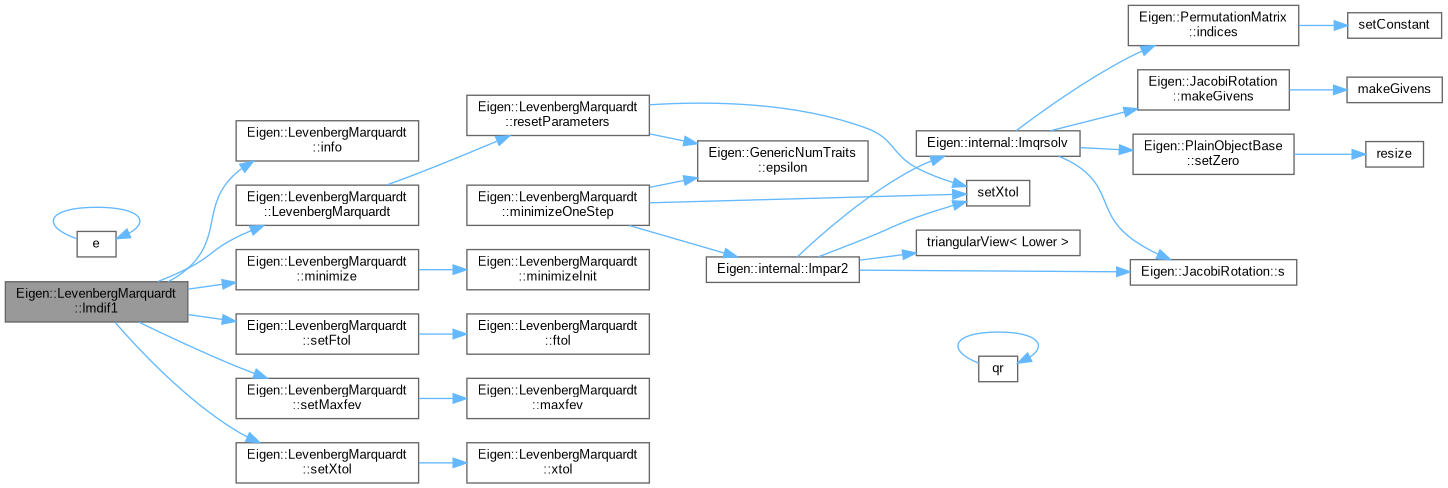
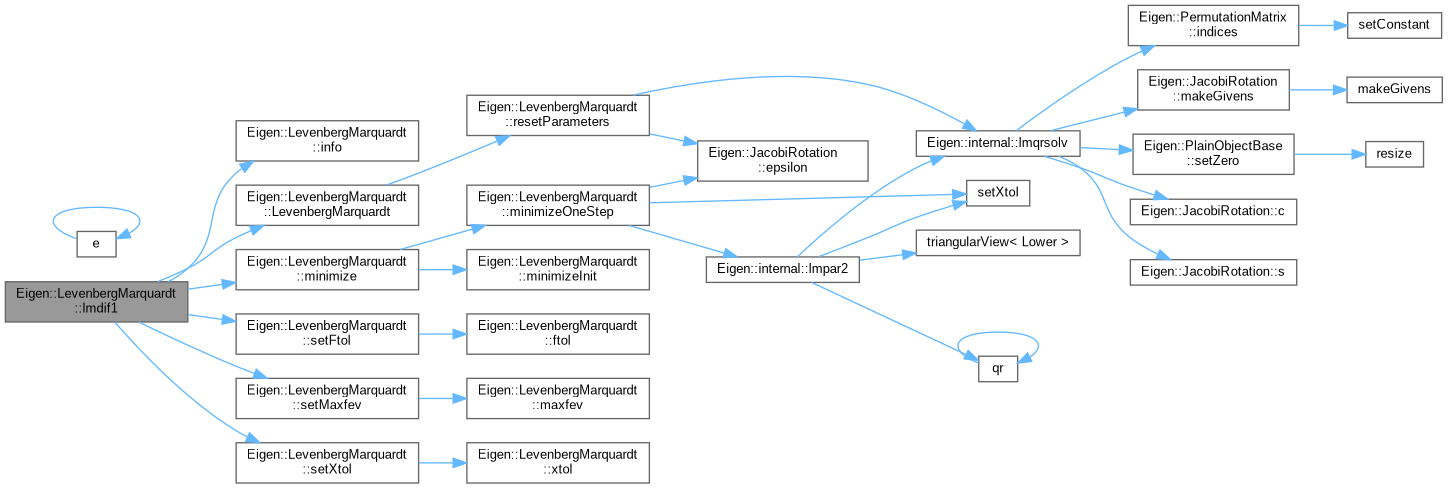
  digraph {
    fontname="Liberation Sans"
    rankdir=LR
    node [color=grey40 fillcolor=white fontname="Liberation Sans" fontsize=10 shape=box style=filled]
    edge [color=steelblue1 fontname="Liberation Sans" fontsize=10 labelfontname=Helvetica labelfontsize=10 style=solid]
    n1 [color=gray40 fillcolor=grey60 fontcolor=black height=0.2 label="Eigen::LevenbergMarquardt\l::lmdif1" width=0.4]
    n2 [height=0.2 label="Eigen::LevenbergMarquardt\l::info" width=0.4]
    n3 [height=0.2 label="Eigen::LevenbergMarquardt\l::LevenbergMarquardt" width=0.4]
    n4 [height=0.2 label="Eigen::LevenbergMarquardt\l::minimize" width=0.4]
    n5 [height=0.2 label="Eigen::LevenbergMarquardt\l::setFtol" width=0.4]
    n6 [height=0.2 label="Eigen::LevenbergMarquardt\l::setMaxfev" width=0.4]
    n7 [height=0.2 label="Eigen::LevenbergMarquardt\l::setXtol" width=0.4]
    n8 [height=0.2 label="Eigen::LevenbergMarquardt\l::resetParameters" width=0.4]
    n9 [height=0.2 label="Eigen::LevenbergMarquardt\l::minimizeInit" width=0.4]
    n10 [height=0.2 label="Eigen::LevenbergMarquardt\l::minimizeOneStep" width=0.4]
    n11 [height=0.2 label="Eigen::LevenbergMarquardt\l::ftol" width=0.4]
    n12 [height=0.2 label="Eigen::LevenbergMarquardt\l::maxfev" width=0.4]
    n13 [height=0.2 label="Eigen::LevenbergMarquardt\l::xtol" width=0.4]
-   n14 [height=0.2 label="Eigen::GenericNumTraits\l::epsilon" width=0.4]
+   n14 [height=0.2 label="Eigen::JacobiRotation\l::epsilon" width=0.4]
    n15 [height=0.2 label=setXtol width=0.4]
    n16 [height=0.2 label="Eigen::internal::lmpar2" width=0.4]
    n17 [height=0.2 label=e width=0.4]
    n18 [height=0.2 label="Eigen::internal::lmqrsolv" width=0.4]
    n19 [height=0.2 label=qr width=0.4]
    n20 [height=0.2 label="triangularView\< Lower \>" width=0.4]
+   n21 [height=0.2 label="Eigen::JacobiRotation::c" width=0.4]
    n22 [height=0.2 label="Eigen::PermutationMatrix\l::indices" width=0.4]
    n23 [height=0.2 label="Eigen::JacobiRotation\l::makeGivens" width=0.4]
    n24 [height=0.2 label="Eigen::JacobiRotation::s" width=0.4]
    n25 [height=0.2 label="Eigen::PlainObjectBase\l::setZero" width=0.4]
    n26 [height=0.2 label=setConstant width=0.4]
    n27 [height=0.2 label=makeGivens width=0.4]
    n28 [height=0.2 label=resize width=0.4]
    n1 -> n2
    n1 -> n3
    n1 -> n4
    n1 -> n5
    n1 -> n6
    n1 -> n7
    n3 -> n8
    n4 -> n9
+   n4 -> n10
    n5 -> n11
    n6 -> n12
    n7 -> n13
    n8 -> n14
-   n8 -> n15
+   n8 -> n18
    n10 -> n14
    n10 -> n15
    n10 -> n16
    n16 -> n15
    n16 -> n18
-   n16 -> n24
+   n16 -> n19
    n16 -> n20
    n17 -> n17
+   n18 -> n21
    n18 -> n22
    n18 -> n23
    n18 -> n24
    n18 -> n25
    n19 -> n19
    n22 -> n26
    n23 -> n27
    n25 -> n28
  }
